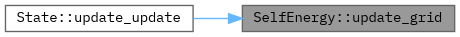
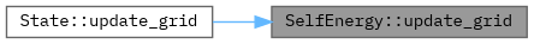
  digraph {
    rankdir=RL
    fontname="IBM Plex Mono"
    node [fontname="IBM Plex Mono" fontsize=10 shape=box style=filled]
    n1 [color=gray40 fillcolor=grey60 fontcolor=black height=0.2 label="SelfEnergy::update_grid" width=0.4]
-   n2 [color=grey40 fillcolor=white height=0.2 label="State::update_update" width=0.4]
+   n2 [color=grey40 fillcolor=white height=0.2 label="State::update_grid" width=0.4]
    n1 -> n2 [color=steelblue1 dir=back fontname="IBM Plex Mono" fontsize=10 labelfontname=Helvetica labelfontsize=10 style=solid]
  }
